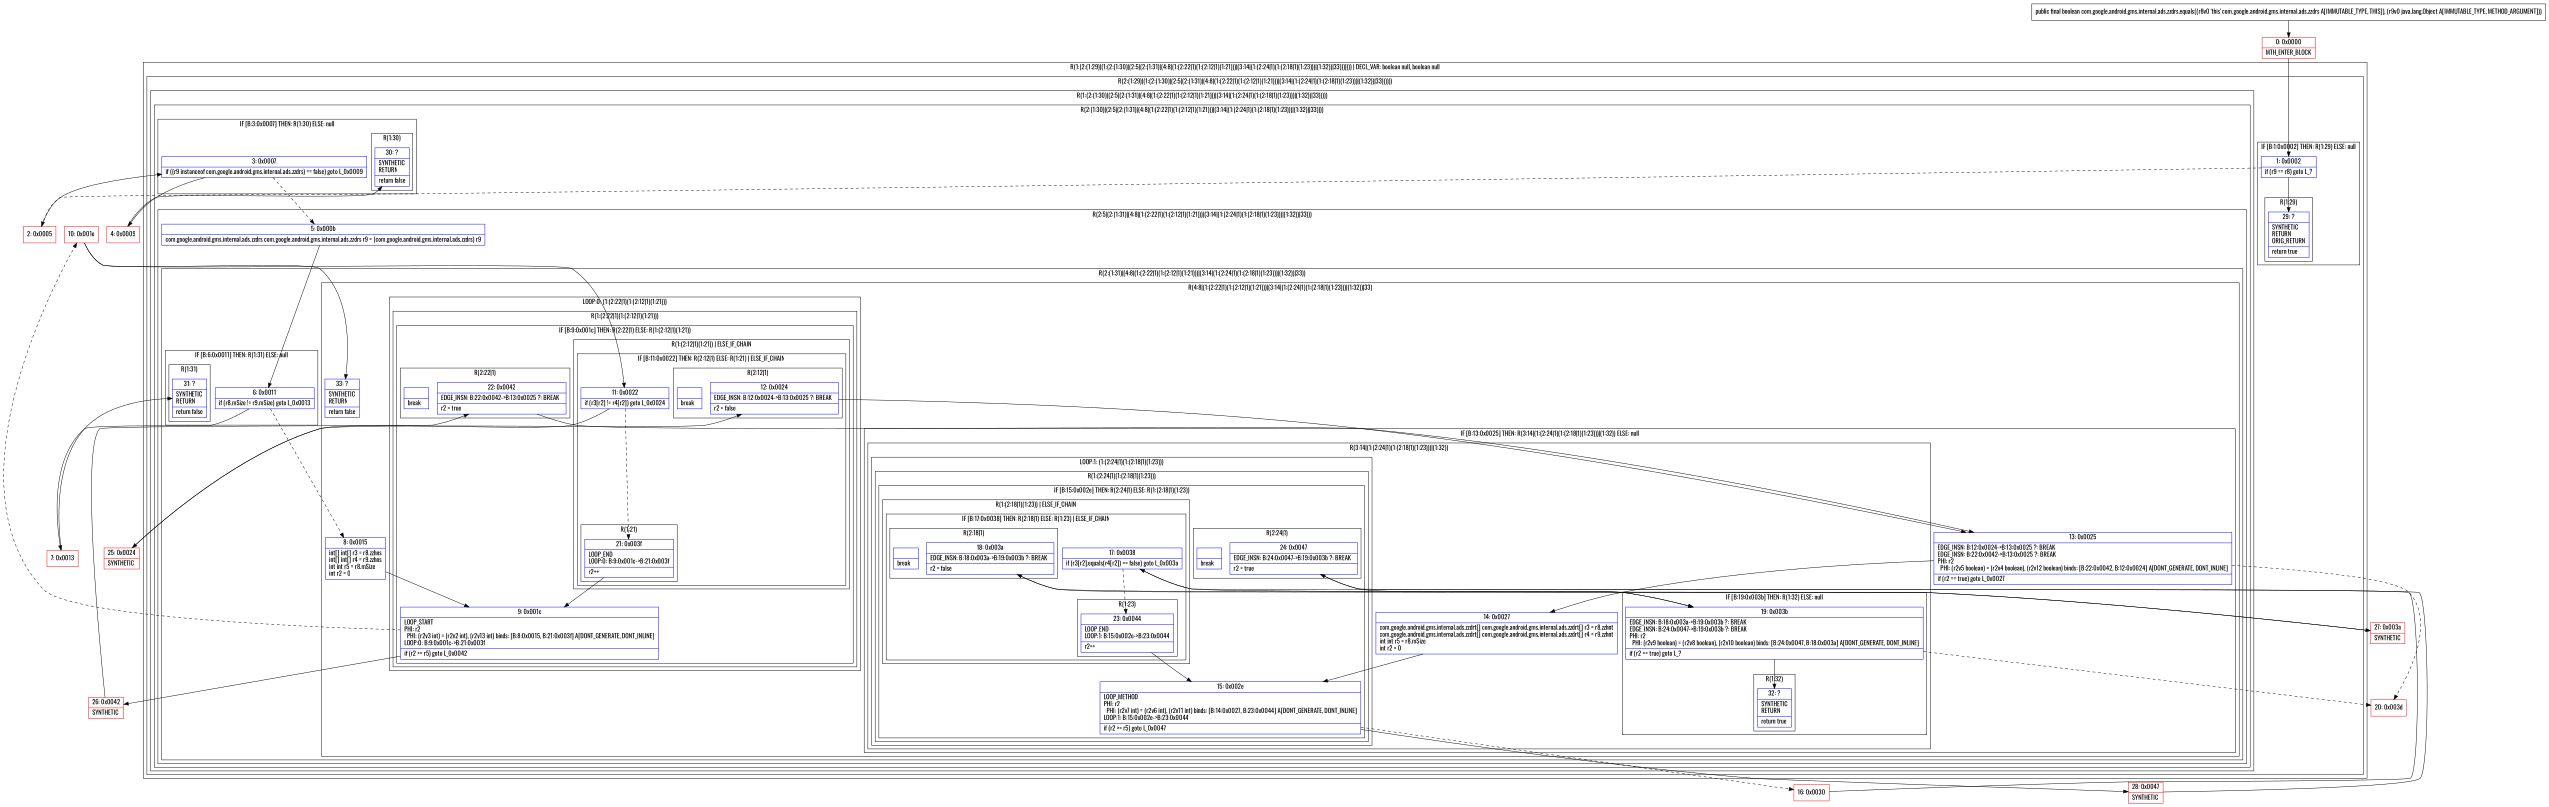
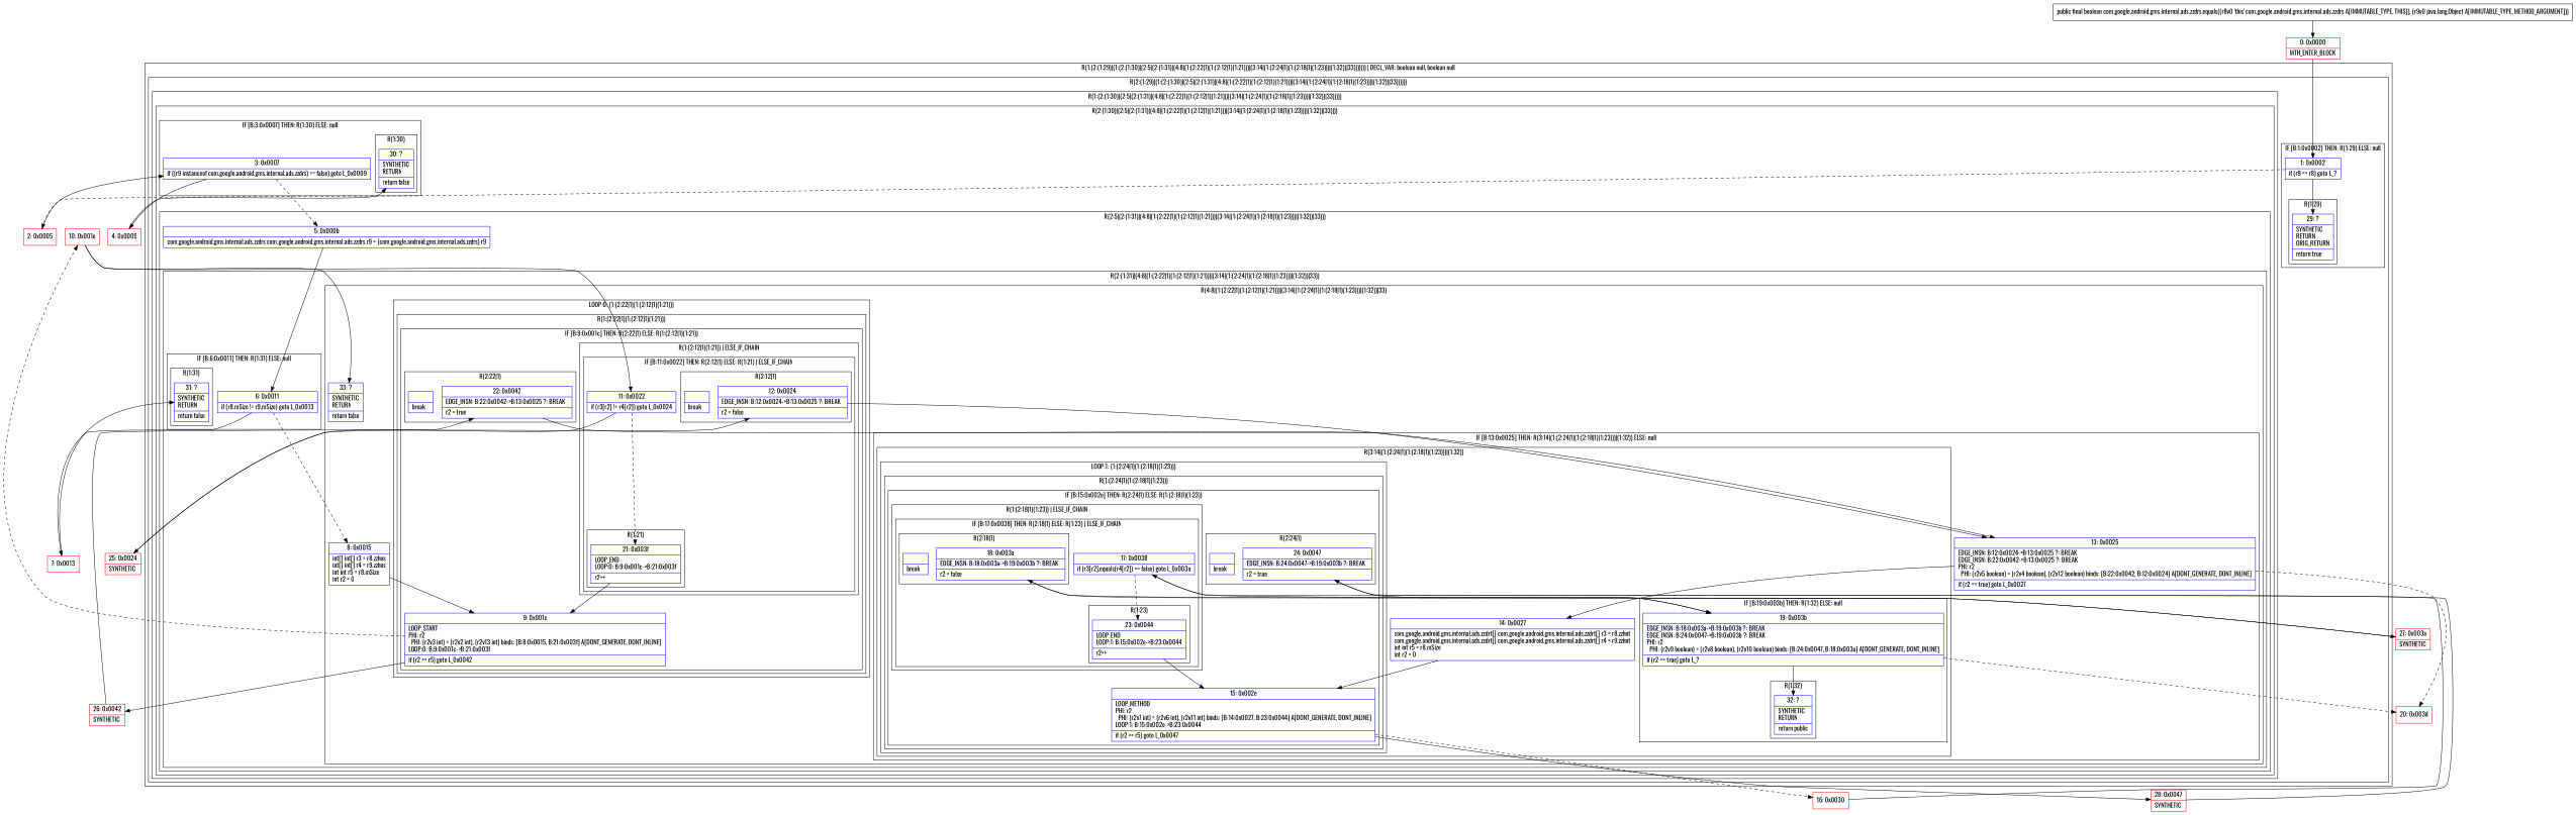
  digraph {
    fontname=Oswald
    node [color=blue fontname=Oswald shape=record]
    edge [fontname=Oswald]
    n1 [label="{29\:\ ?|SYNTHETIC\lRETURN\lORIG_RETURN\l|return true\l}"]
    n2 [label="{1\:\ 0x0002|if (r9 == r8) goto L_?\l}"]
    n3 [label="{30\:\ ?|SYNTHETIC\lRETURN\l|return false\l}"]
    n4 [label="{3\:\ 0x0007|if ((r9 instanceof com.google.android.gms.internal.ads.zzdrs) == false) goto L_0x0009\l}"]
    n5 [label="{31\:\ ?|SYNTHETIC\lRETURN\l|return false\l}"]
    n6 [label="{6\:\ 0x0011|if (r8.mSize != r9.mSize) goto L_0x0013\l}"]
    n7 [label="{22\:\ 0x0042|EDGE_INSN: B:22:0x0042\-\>B:13:0x0025 ?: BREAK  \l|r2 = true\l}"]
    n8 [label="{|break\l}"]
    n9 [label="{12\:\ 0x0024|EDGE_INSN: B:12:0x0024\-\>B:13:0x0025 ?: BREAK  \l|r2 = false\l}"]
    n10 [label="{|break\l}"]
    n11 [label="{21\:\ 0x003f|LOOP_END\lLOOP:0: B:9:0x001c\-\>B:21:0x003f\l|r2++\l}"]
    n12 [label="{11\:\ 0x0022|if (r3[r2] != r4[r2]) goto L_0x0024\l}"]
    n13 [label="{9\:\ 0x001c|LOOP_START\lPHI: r2 \l  PHI: (r2v3 int) = (r2v2 int), (r2v13 int) binds: [B:8:0x0015, B:21:0x003f] A[DONT_GENERATE, DONT_INLINE]\lLOOP:0: B:9:0x001c\-\>B:21:0x003f\l|if (r2 \>= r5) goto L_0x0042\l}"]
    n14 [label="{24\:\ 0x0047|EDGE_INSN: B:24:0x0047\-\>B:19:0x003b ?: BREAK  \l|r2 = true\l}"]
    n15 [label="{|break\l}"]
    n16 [label="{18\:\ 0x003a|EDGE_INSN: B:18:0x003a\-\>B:19:0x003b ?: BREAK  \l|r2 = false\l}"]
    n17 [label="{|break\l}"]
    n18 [label="{23\:\ 0x0044|LOOP_END\lLOOP:1: B:15:0x002e\-\>B:23:0x0044\l|r2++\l}"]
    n19 [label="{17\:\ 0x0038|if (r3[r2].equals(r4[r2]) == false) goto L_0x003a\l}"]
    n20 [label="{15\:\ 0x002e|LOOP_METHOD\lPHI: r2 \l  PHI: (r2v7 int) = (r2v6 int), (r2v11 int) binds: [B:14:0x0027, B:23:0x0044] A[DONT_GENERATE, DONT_INLINE]\lLOOP:1: B:15:0x002e\-\>B:23:0x0044\l|if (r2 \>= r5) goto L_0x0047\l}"]
-   n21 [label="{32\:\ ?|SYNTHETIC\lRETURN\l|return true\l}"]
+   n21 [label="{32\:\ ?|SYNTHETIC\lRETURN\l|return public\l}"]
    n22 [label="{19\:\ 0x003b|EDGE_INSN: B:18:0x003a\-\>B:19:0x003b ?: BREAK  \lEDGE_INSN: B:24:0x0047\-\>B:19:0x003b ?: BREAK  \lPHI: r2 \l  PHI: (r2v9 boolean) = (r2v8 boolean), (r2v10 boolean) binds: [B:24:0x0047, B:18:0x003a] A[DONT_GENERATE, DONT_INLINE]\l|if (r2 == true) goto L_?\l}"]
    n23 [label="{14\:\ 0x0027|com.google.android.gms.internal.ads.zzdrt[] com.google.android.gms.internal.ads.zzdrt[] r3 = r8.zzhnt\lcom.google.android.gms.internal.ads.zzdrt[] com.google.android.gms.internal.ads.zzdrt[] r4 = r9.zzhnt\lint int r5 = r8.mSize\lint r2 = 0\l}"]
    n24 [label="{13\:\ 0x0025|EDGE_INSN: B:12:0x0024\-\>B:13:0x0025 ?: BREAK  \lEDGE_INSN: B:22:0x0042\-\>B:13:0x0025 ?: BREAK  \lPHI: r2 \l  PHI: (r2v5 boolean) = (r2v4 boolean), (r2v12 boolean) binds: [B:22:0x0042, B:12:0x0024] A[DONT_GENERATE, DONT_INLINE]\l|if (r2 == true) goto L_0x0027\l}"]
    n25 [label="{8\:\ 0x0015|int[] int[] r3 = r8.zzhns\lint[] int[] r4 = r9.zzhns\lint int r5 = r8.mSize\lint r2 = 0\l}"]
    n26 [label="{33\:\ ?|SYNTHETIC\lRETURN\l|return false\l}"]
    n27 [label="{5\:\ 0x000b|com.google.android.gms.internal.ads.zzdrs com.google.android.gms.internal.ads.zzdrs r9 = (com.google.android.gms.internal.ads.zzdrs) r9\l}"]
    n28 [color=red label="{2\:\ 0x0005}"]
    n29 [color=red label="{4\:\ 0x0009}"]
    n30 [color=red label="{7\:\ 0x0013}"]
    n31 [color=red label="{25\:\ 0x0024|SYNTHETIC\l}"]
    n32 [color=red label="{10\:\ 0x001e}"]
    n33 [color=red label="{26\:\ 0x0042|SYNTHETIC\l}"]
    n34 [color=red label="{27\:\ 0x003a|SYNTHETIC\l}"]
    n35 [color=red label="{16\:\ 0x0030}"]
    n36 [color=red label="{28\:\ 0x0047|SYNTHETIC\l}"]
    n37 [color=red label="{20\:\ 0x003d}"]
    n38 [color=red label="{0\:\ 0x0000|MTH_ENTER_BLOCK\l}"]
    n39 [label="{public final boolean com.google.android.gms.internal.ads.zzdrs.equals((r8v0 'this' com.google.android.gms.internal.ads.zzdrs A[IMMUTABLE_TYPE, THIS]), (r9v0 java.lang.Object A[IMMUTABLE_TYPE, METHOD_ARGUMENT])) }" color=""]
    subgraph cluster_1 {
      label="R(1:(2:(1:29)|(1:(2:(1:30)|(2:5|(2:(1:31)|(4:8|(1:(2:22|1)(1:(2:12|1)(1:21)))|(3:14|(1:(2:24|1)(1:(2:18|1)(1:23)))|(1:32))|33))))))) | DECL_VAR: boolean null, boolean null\l"
      subgraph cluster_2 {
        label="R(2:(1:29)|(1:(2:(1:30)|(2:5|(2:(1:31)|(4:8|(1:(2:22|1)(1:(2:12|1)(1:21)))|(3:14|(1:(2:24|1)(1:(2:18|1)(1:23)))|(1:32))|33))))))"
        subgraph cluster_3 {
          label="IF [B:1:0x0002] THEN: R(1:29) ELSE: null"
          n2
          subgraph cluster_4 {
            label="R(1:29)"
            n1
          }
        }
        subgraph cluster_5 {
          label="R(1:(2:(1:30)|(2:5|(2:(1:31)|(4:8|(1:(2:22|1)(1:(2:12|1)(1:21)))|(3:14|(1:(2:24|1)(1:(2:18|1)(1:23)))|(1:32))|33)))))"
          subgraph cluster_6 {
            label="R(2:(1:30)|(2:5|(2:(1:31)|(4:8|(1:(2:22|1)(1:(2:12|1)(1:21)))|(3:14|(1:(2:24|1)(1:(2:18|1)(1:23)))|(1:32))|33))))"
            subgraph cluster_7 {
              label="IF [B:3:0x0007] THEN: R(1:30) ELSE: null"
              n4
              subgraph cluster_8 {
                label="R(1:30)"
                n3
              }
            }
            subgraph cluster_9 {
              label="R(2:5|(2:(1:31)|(4:8|(1:(2:22|1)(1:(2:12|1)(1:21)))|(3:14|(1:(2:24|1)(1:(2:18|1)(1:23)))|(1:32))|33)))"
              n27
              subgraph cluster_10 {
                label="R(2:(1:31)|(4:8|(1:(2:22|1)(1:(2:12|1)(1:21)))|(3:14|(1:(2:24|1)(1:(2:18|1)(1:23)))|(1:32))|33))"
                subgraph cluster_11 {
                  label="IF [B:6:0x0011] THEN: R(1:31) ELSE: null"
                  n6
                  subgraph cluster_12 {
                    label="R(1:31)"
                    n5
                  }
                }
                subgraph cluster_13 {
                  label="R(4:8|(1:(2:22|1)(1:(2:12|1)(1:21)))|(3:14|(1:(2:24|1)(1:(2:18|1)(1:23)))|(1:32))|33)"
                  n25
                  n26
                  subgraph cluster_14 {
                    label="LOOP:0: (1:(2:22|1)(1:(2:12|1)(1:21)))"
                    subgraph cluster_15 {
                      label="R(1:(2:22|1)(1:(2:12|1)(1:21)))"
                      subgraph cluster_16 {
                        label="IF [B:9:0x001c] THEN: R(2:22|1) ELSE: R(1:(2:12|1)(1:21))"
                        n13
                        subgraph cluster_17 {
                          label="R(2:22|1)"
                          n7
                          n8
                        }
                        subgraph cluster_18 {
                          label="R(1:(2:12|1)(1:21)) | ELSE_IF_CHAIN\l"
                          subgraph cluster_19 {
                            label="IF [B:11:0x0022] THEN: R(2:12|1) ELSE: R(1:21) | ELSE_IF_CHAIN\l"
                            n12
                            subgraph cluster_20 {
                              label="R(2:12|1)"
                              n9
                              n10
                            }
                            subgraph cluster_21 {
                              label="R(1:21)"
                              n11
                            }
                          }
                        }
                      }
                    }
                  }
                  subgraph cluster_22 {
                    label="IF [B:13:0x0025] THEN: R(3:14|(1:(2:24|1)(1:(2:18|1)(1:23)))|(1:32)) ELSE: null"
                    n24
                    subgraph cluster_23 {
                      label="R(3:14|(1:(2:24|1)(1:(2:18|1)(1:23)))|(1:32))"
                      n23
                      subgraph cluster_24 {
                        label="LOOP:1: (1:(2:24|1)(1:(2:18|1)(1:23)))"
                        subgraph cluster_25 {
                          label="R(1:(2:24|1)(1:(2:18|1)(1:23)))"
                          subgraph cluster_26 {
                            label="IF [B:15:0x002e] THEN: R(2:24|1) ELSE: R(1:(2:18|1)(1:23))"
                            n20
                            subgraph cluster_27 {
                              label="R(2:24|1)"
                              n14
                              n15
                            }
                            subgraph cluster_28 {
                              label="R(1:(2:18|1)(1:23)) | ELSE_IF_CHAIN\l"
                              subgraph cluster_29 {
                                label="IF [B:17:0x0038] THEN: R(2:18|1) ELSE: R(1:23) | ELSE_IF_CHAIN\l"
                                n19
                                subgraph cluster_30 {
                                  label="R(2:18|1)"
                                  n16
                                  n17
                                }
                                subgraph cluster_31 {
                                  label="R(1:23)"
                                  n18
                                }
                              }
                            }
                          }
                        }
                      }
                      subgraph cluster_32 {
                        label="IF [B:19:0x003b] THEN: R(1:32) ELSE: null"
                        n22
                        subgraph cluster_33 {
                          label="R(1:32)"
                          n21
                        }
                      }
                    }
                  }
                }
              }
            }
          }
        }
      }
    }
    n2 -> n1
    n2 -> n28 [style=dashed]
    n4 -> n27 [style=dashed]
    n4 -> n29
    n6 -> n25 [style=dashed]
    n6 -> n30
    n7 -> n24
    n9 -> n24
    n11 -> n13
    n12 -> n11 [style=dashed]
    n12 -> n31
    n13 -> n32 [style=dashed]
    n13 -> n33
    n14 -> n22
    n16 -> n22
    n18 -> n20
    n19 -> n18 [style=dashed]
    n19 -> n34
    n20 -> n35 [style=dashed]
    n20 -> n36
    n22 -> n21
    n22 -> n37 [style=dashed]
    n23 -> n20
    n24 -> n23
    n24 -> n37 [style=dashed]
    n25 -> n13
    n27 -> n6
    n28 -> n4
    n29 -> n3
    n30 -> n5
    n31 -> n9
    n32 -> n12
    n32 -> n26
    n33 -> n7
    n34 -> n16
    n35 -> n19
    n36 -> n14
    n38 -> n2
    n39 -> n38
  }
